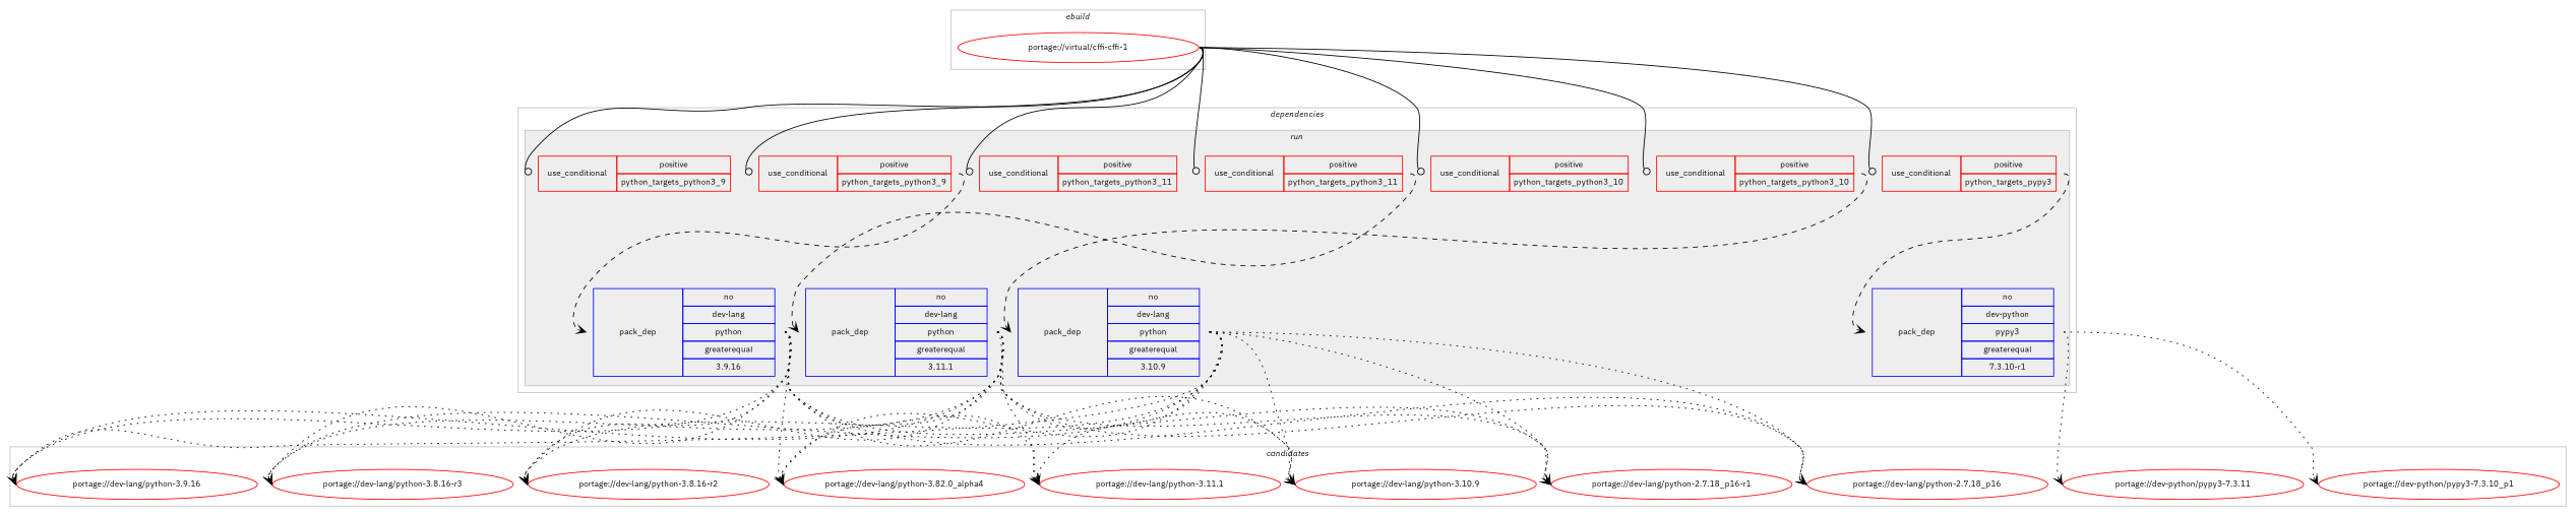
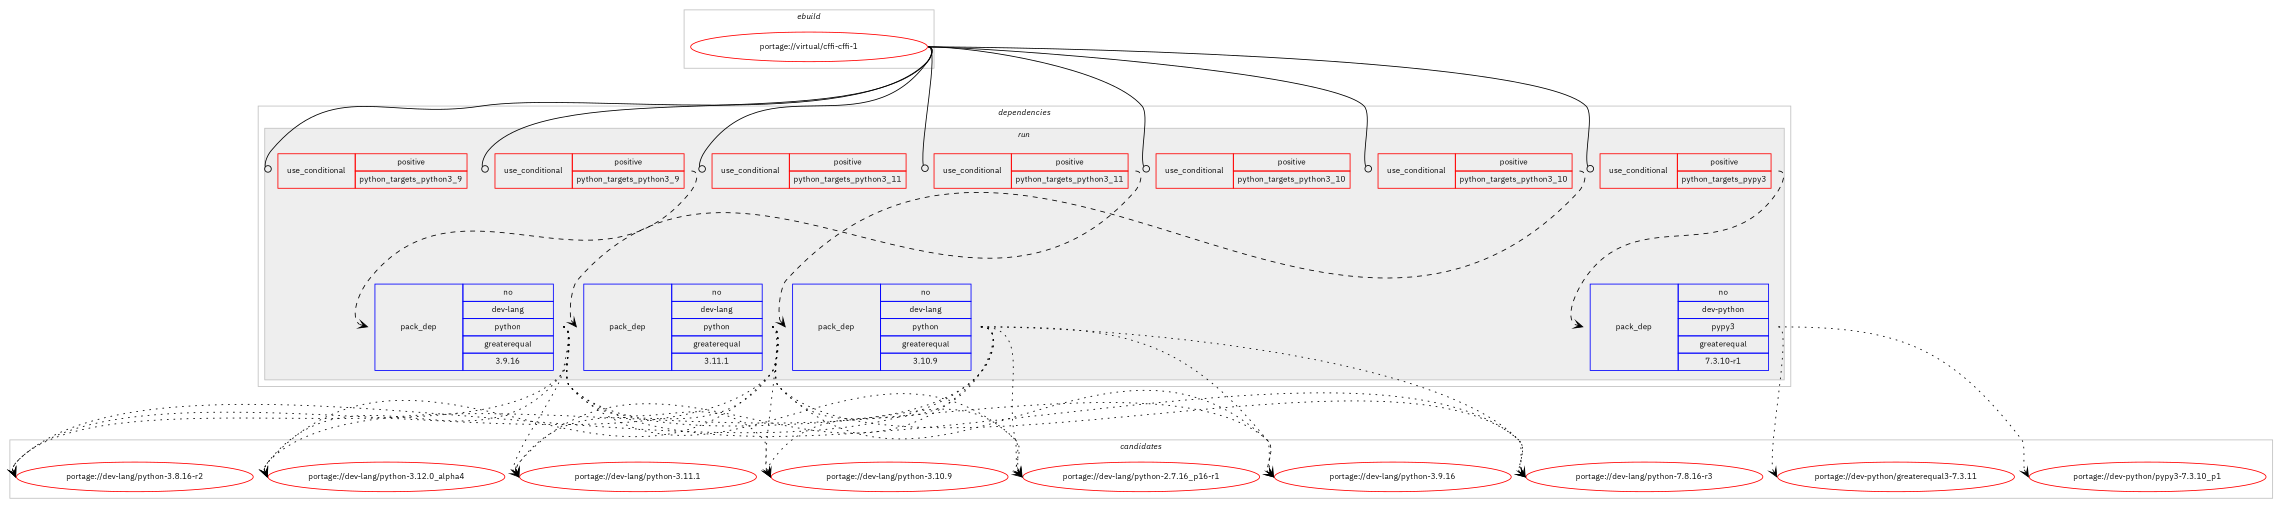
  digraph {
    compound=true
    concentrate=true
    fontname="IBM Plex Sans"
    fontsize=10
    newrank=true
    rankdir=TB
    ranksep=1.5
    node [color=red fontname="IBM Plex Sans" fontsize=10]
    edge [arrowhead=vee fontname="IBM Plex Sans" headport=w style=dotted tailport=e weight=100]
    n1 [label="portage://virtual/cffi-cffi-1" width=4]
    n2 [color=blue label=<<TABLE BORDER="0" CELLBORDER="1" CELLSPACING="0" CELLPADDING="4" WIDTH="220"><TR><TD ROWSPAN="6" CELLPADDING="30">pack_dep</TD></TR><TR><TD WIDTH="110">no</TD></TR><TR><TD>dev-python</TD></TR><TR><TD>pypy3</TD></TR><TR><TD>greaterequal</TD></TR><TR><TD>7.3.10-r1</TD></TR></TABLE>> shape=none]
    n3 [label=<<TABLE BORDER="0" CELLBORDER="1" CELLSPACING="0" CELLPADDING="4"><TR><TD ROWSPAN="3" CELLPADDING="10">use_conditional</TD></TR><TR><TD>positive</TD></TR><TR><TD>python_targets_pypy3</TD></TR></TABLE>> shape=none]
    n4 [color=blue label=<<TABLE BORDER="0" CELLBORDER="1" CELLSPACING="0" CELLPADDING="4" WIDTH="220"><TR><TD ROWSPAN="6" CELLPADDING="30">pack_dep</TD></TR><TR><TD WIDTH="110">no</TD></TR><TR><TD>dev-lang</TD></TR><TR><TD>python</TD></TR><TR><TD>greaterequal</TD></TR><TR><TD>3.10.9</TD></TR></TABLE>> shape=none]
    n5 [label=<<TABLE BORDER="0" CELLBORDER="1" CELLSPACING="0" CELLPADDING="4"><TR><TD ROWSPAN="3" CELLPADDING="10">use_conditional</TD></TR><TR><TD>positive</TD></TR><TR><TD>python_targets_python3_10</TD></TR></TABLE>> shape=none]
    n6 [label=<<TABLE BORDER="0" CELLBORDER="1" CELLSPACING="0" CELLPADDING="4"><TR><TD ROWSPAN="3" CELLPADDING="10">use_conditional</TD></TR><TR><TD>positive</TD></TR><TR><TD>python_targets_python3_10</TD></TR></TABLE>> shape=none]
    n7 [color=blue label=<<TABLE BORDER="0" CELLBORDER="1" CELLSPACING="0" CELLPADDING="4" WIDTH="220"><TR><TD ROWSPAN="6" CELLPADDING="30">pack_dep</TD></TR><TR><TD WIDTH="110">no</TD></TR><TR><TD>dev-lang</TD></TR><TR><TD>python</TD></TR><TR><TD>greaterequal</TD></TR><TR><TD>3.11.1</TD></TR></TABLE>> shape=none]
    n8 [label=<<TABLE BORDER="0" CELLBORDER="1" CELLSPACING="0" CELLPADDING="4"><TR><TD ROWSPAN="3" CELLPADDING="10">use_conditional</TD></TR><TR><TD>positive</TD></TR><TR><TD>python_targets_python3_11</TD></TR></TABLE>> shape=none]
    n9 [label=<<TABLE BORDER="0" CELLBORDER="1" CELLSPACING="0" CELLPADDING="4"><TR><TD ROWSPAN="3" CELLPADDING="10">use_conditional</TD></TR><TR><TD>positive</TD></TR><TR><TD>python_targets_python3_11</TD></TR></TABLE>> shape=none]
    n10 [color=blue label=<<TABLE BORDER="0" CELLBORDER="1" CELLSPACING="0" CELLPADDING="4" WIDTH="220"><TR><TD ROWSPAN="6" CELLPADDING="30">pack_dep</TD></TR><TR><TD WIDTH="110">no</TD></TR><TR><TD>dev-lang</TD></TR><TR><TD>python</TD></TR><TR><TD>greaterequal</TD></TR><TR><TD>3.9.16</TD></TR></TABLE>> shape=none]
    n11 [label=<<TABLE BORDER="0" CELLBORDER="1" CELLSPACING="0" CELLPADDING="4"><TR><TD ROWSPAN="3" CELLPADDING="10">use_conditional</TD></TR><TR><TD>positive</TD></TR><TR><TD>python_targets_python3_9</TD></TR></TABLE>> shape=none]
    n12 [label=<<TABLE BORDER="0" CELLBORDER="1" CELLSPACING="0" CELLPADDING="4"><TR><TD ROWSPAN="3" CELLPADDING="10">use_conditional</TD></TR><TR><TD>positive</TD></TR><TR><TD>python_targets_python3_9</TD></TR></TABLE>> shape=none]
    n13 [label="portage://dev-python/pypy3-7.3.10_p1" width=4]
-   n14 [label="portage://dev-python/pypy3-7.3.11" width=4]
-   n15 [label="portage://dev-lang/python-2.7.18_p16" width=4]
-   n16 [label="portage://dev-lang/python-2.7.18_p16-r1" width=4]
+   n14 [label="portage://dev-python/greaterequal3-7.3.11" width=4]
+   n16 [label="portage://dev-lang/python-2.7.16_p16-r1" width=4]
    n17 [label="portage://dev-lang/python-3.10.9" width=4]
    n18 [label="portage://dev-lang/python-3.11.1" width=4]
-   n19 [label="portage://dev-lang/python-3.82.0_alpha4" width=4]
+   n19 [label="portage://dev-lang/python-3.12.0_alpha4" width=4]
    n20 [label="portage://dev-lang/python-3.8.16-r2" width=4]
-   n21 [label="portage://dev-lang/python-3.8.16-r3" width=4]
+   n21 [label="portage://dev-lang/python-7.8.16-r3" width=4]
    n22 [label="portage://dev-lang/python-3.9.16" width=4]
    subgraph cluster_1 {
      color=gray
      label=<<i>ebuild</i>>
      rank=same
      n1
    }
    subgraph cluster_2 {
      color=gray
      label=<<i>dependencies</i>>
      subgraph cluster_3 {
        color=gray
        fillcolor="#eeeeee"
        label=<<i>compile</i>>
        style=filled
      }
      subgraph cluster_4 {
        color=gray
        fillcolor="#eeeeee"
        label=<<i>compile and run</i>>
        style=filled
      }
      subgraph cluster_5 {
        color=gray
        fillcolor="#eeeeee"
        label=<<i>run</i>>
        style=filled
        subgraph sub_6 {
          color=gray
          fillcolor="#eeeeee"
          label=<<i>run</i>>
          style=filled
          n3
          subgraph sub_7 {
            color=gray
            fillcolor="#eeeeee"
            label=<<i>run</i>>
            style=filled
            n2
          }
        }
        subgraph sub_8 {
          color=gray
          fillcolor="#eeeeee"
          label=<<i>run</i>>
          style=filled
          n5
          subgraph sub_9 {
            color=gray
            fillcolor="#eeeeee"
            label=<<i>run</i>>
            style=filled
            n4
          }
        }
        subgraph sub_10 {
          color=gray
          fillcolor="#eeeeee"
          label=<<i>run</i>>
          style=filled
          n6
        }
        subgraph sub_11 {
          color=gray
          fillcolor="#eeeeee"
          label=<<i>run</i>>
          style=filled
          n8
          subgraph sub_12 {
            color=gray
            fillcolor="#eeeeee"
            label=<<i>run</i>>
            style=filled
            n7
          }
        }
        subgraph sub_13 {
          color=gray
          fillcolor="#eeeeee"
          label=<<i>run</i>>
          style=filled
          n9
        }
        subgraph sub_14 {
          color=gray
          fillcolor="#eeeeee"
          label=<<i>run</i>>
          style=filled
          n11
          subgraph sub_15 {
            color=gray
            fillcolor="#eeeeee"
            label=<<i>run</i>>
            style=filled
            n10
          }
        }
        subgraph sub_16 {
          color=gray
          fillcolor="#eeeeee"
          label=<<i>run</i>>
          style=filled
          n12
        }
      }
    }
    subgraph cluster_17 {
      color=gray
      label=<<i>candidates</i>>
      rank=same
      subgraph sub_18 {
        color=black
        label=<<i>candidates</i>>
        nodesep=1
        rank=same
        n13
        n14
      }
      subgraph sub_19 {
        color=black
        label=<<i>candidates</i>>
        nodesep=1
        rank=same
-       n15
        n16
        n17
        n18
        n19
        n20
        n21
        n22
      }
      subgraph sub_20 {
        color=black
        label=<<i>candidates</i>>
        nodesep=1
        rank=same
-       n15
        n16
        n17
        n18
        n19
        n20
        n21
        n22
      }
      subgraph sub_21 {
        color=black
        label=<<i>candidates</i>>
        nodesep=1
        rank=same
-       n15
        n16
        n17
        n18
        n19
        n20
        n21
        n22
      }
    }
    n1 -> n3 [arrowhead=odot style=solid weight=20]
    n1 -> n5 [arrowhead=odot style=solid weight=20]
    n1 -> n6 [arrowhead=odot style=solid weight=20]
    n1 -> n8 [arrowhead=odot style=solid weight=20]
    n1 -> n9 [arrowhead=odot style=solid weight=20]
    n1 -> n11 [arrowhead=odot style=solid weight=20]
    n1 -> n12 [arrowhead=odot style=solid weight=20]
    n2 -> n13
    n2 -> n14
    n3 -> n2 [style=dashed weight=20]
-   n4 -> n15
    n4 -> n16
    n4 -> n17
    n4 -> n18
    n4 -> n19
    n4 -> n20
    n4 -> n21
    n4 -> n22
    n5 -> n4 [style=dashed weight=20]
-   n7 -> n15
    n7 -> n16
    n7 -> n17
    n7 -> n18
    n7 -> n19
    n7 -> n20
    n7 -> n21
    n7 -> n22
    n8 -> n7 [style=dashed weight=20]
-   n10 -> n15
    n10 -> n16
    n10 -> n17
    n10 -> n18
    n10 -> n19
    n10 -> n20
    n10 -> n21
    n10 -> n22
    n11 -> n10 [style=dashed weight=20]
  }
